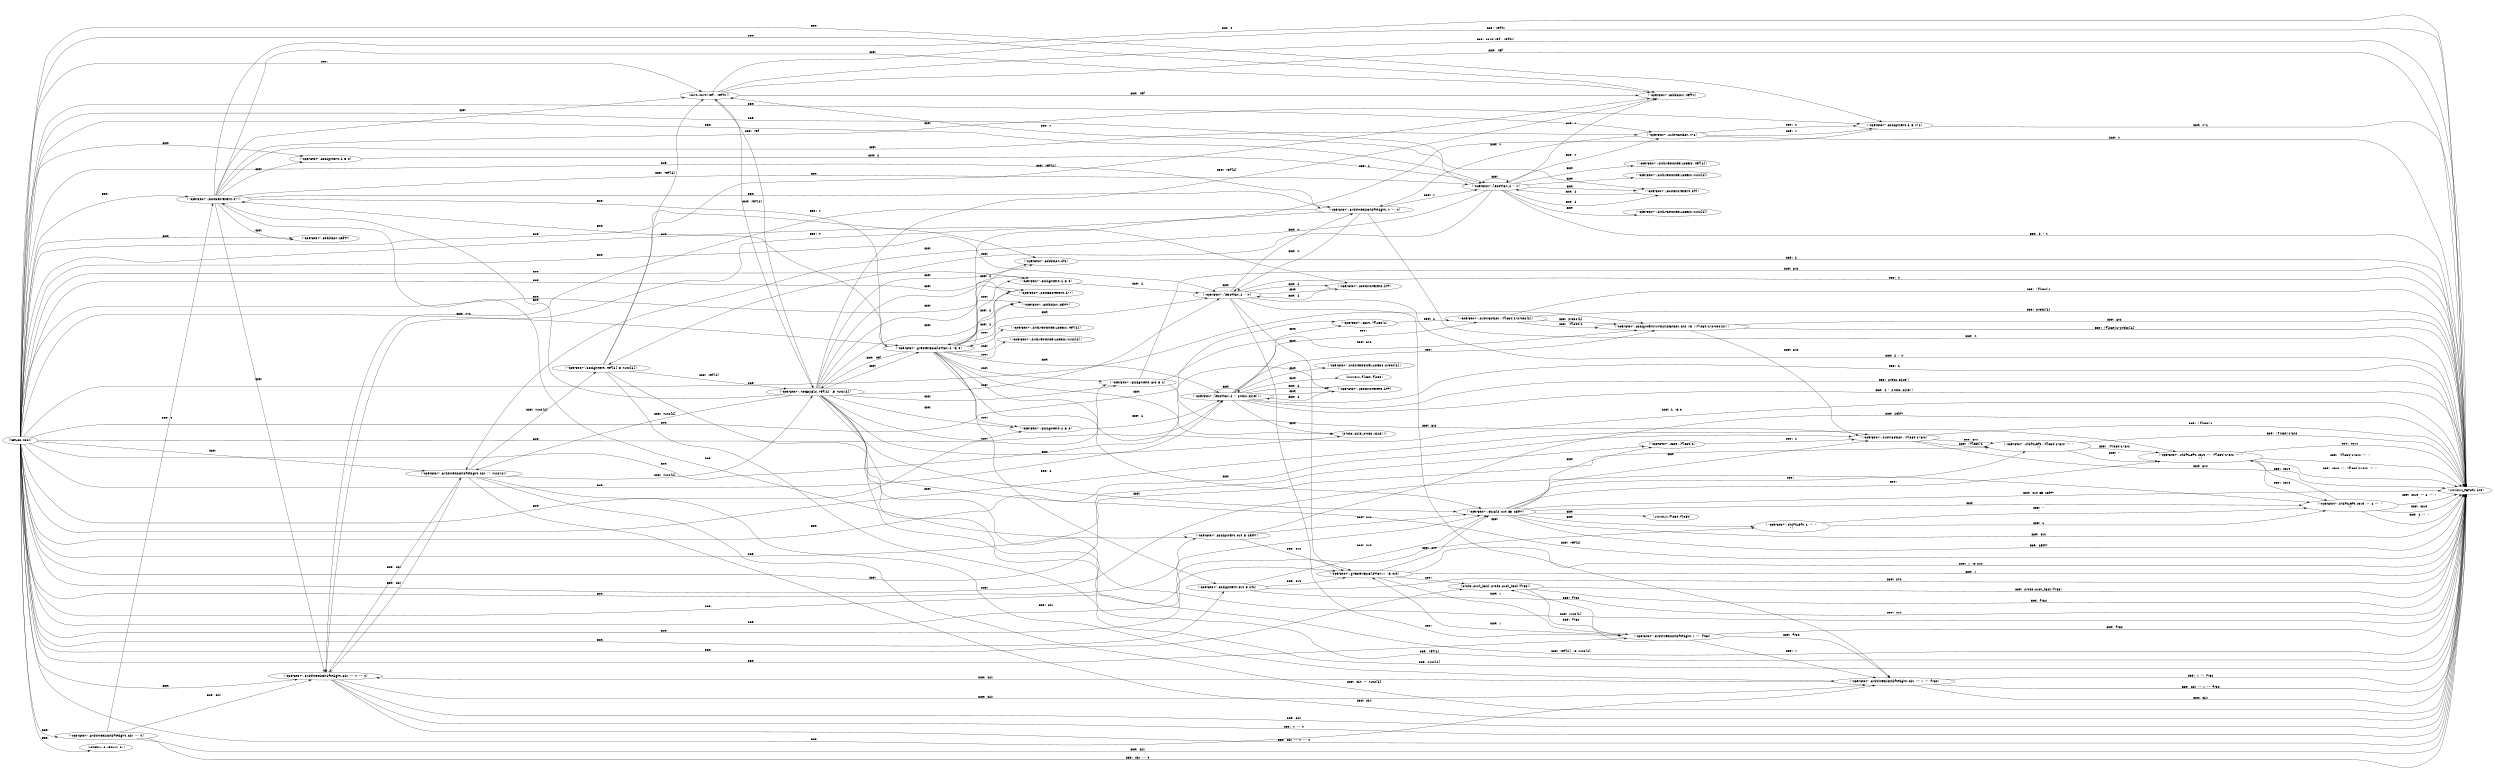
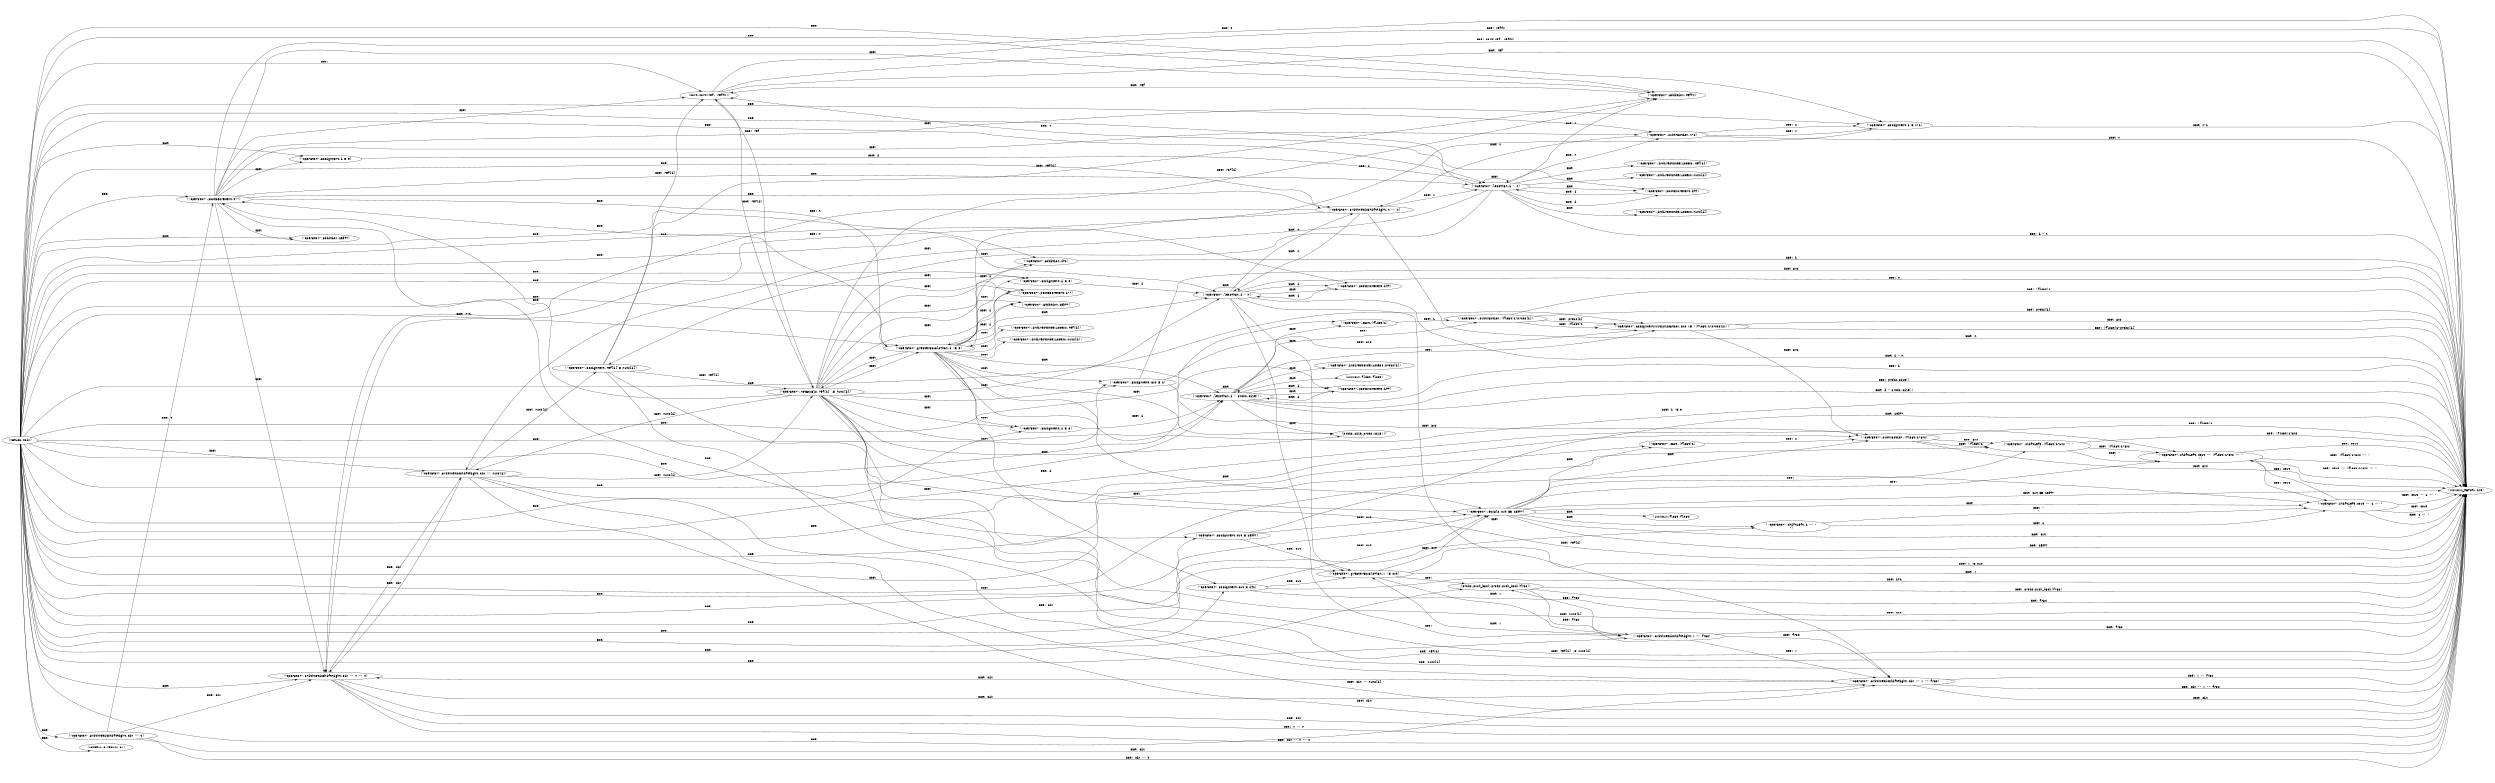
  digraph {
    fontname="DejaVu Sans Mono"
    rankdir=LR
    node [fontname="DejaVu Sans Mono"]
    edge [fontname="DejaVu Sans Mono"]
    n1 [label="(METHOD,main)"]
    n2 [label="(<operator>.arithmeticShiftRight,cin >> t)"]
    n3 [label="(<operator>.postDecrement,t--)"]
    n4 [label="(LITERAL,0,return 0;)"]
    n5 [label="(<operator>.arithmeticShiftRight,cin >> n >> m)"]
    n6 [label="(sort,sort(ref, ref+n))"]
    n7 [label="(<operator>.assignment,cut = 1e9+7)"]
    n8 [label="(<operator>.assignment,ans = 1)"]
    n9 [label="(<operator>.shiftLeft,cout << (float)1-ans << \"\n\")"]
    n10 [label="(<operator>.assignment,i = 0)"]
    n11 [label="(<operator>.lessThan,i < n)"]
    n12 [label="(<operator>.postIncrement,i++)"]
    n13 [label="(<operator>.assignment,i = n-1)"]
    n14 [label="(<operator>.greaterEqualsThan,i >= 0)"]
    n15 [label="(<operator>.postDecrement,i--)"]
    n16 [label="(<operator>.assignment,i = 0)"]
    n17 [label="(<operator>.lessThan,i < m)"]
    n18 [label="(<operator>.postIncrement,i++)"]
    n19 [label="(<operator>.assignment,i = 0)"]
    n20 [label="(<operator>.lessThan,i < probs.size())"]
    n21 [label="(<operator>.postIncrement,i++)"]
    n22 [label="(<operator>.equals,cut == 1e9+7)"]
    n23 [label="(<operator>.arithmeticShiftRight,n >> m)"]
    n24 [label="(<operator>.arithmeticShiftRight,cin >> nums[i])"]
    n25 [label="(<operator>.addition,ref+n)"]
    n26 [label="(<operator>.addition,1e9+7)"]
    n27 [label="(<operator>.arithmeticShiftRight,cin >> x >> frac)"]
    n28 [label="(<operator>.assignmentMultiplication,ans *= ((float)1-probs[i]))"]
    n29 [label="(<operator>.shiftLeft,cout << 1 << \"\n\")"]
    n30 [label="(<operator>.shiftLeft,(float)1-ans << \"\n\")"]
    n31 [label="(<operator>.subtraction,n-1)"]
    n32 [label="(<operator>.greaterEqualsThan,x >= cut)"]
    n33 [label="(probs.push_back,probs.push_back(frac))"]
    n34 [label="(<operator>.addition,1e9+7)"]
    n35 [label="(<operator>.subtraction,(float)1-ans)"]
    n36 [label="(<operator>.assignment,cut = i+1)"]
    n37 [label="(<operator>.arithmeticShiftRight,x >> frac)"]
    n38 [label="(<operator>.shiftLeft,1 << \"\n\")"]
    n39 [label="(<operator>.cast,(float)1)"]
    n40 [label="(<operator>.cast,(float)1)"]
    n41 [label="(<operator>.addition,i+1)"]
    n42 [label="(UNKNOWN_RETURN,int)"]
    n43 [label="(<operator>.notEquals,ref[i] != nums[i])"]
    n44 [label="(<operator>.assignment,ref[i] = nums[i])"]
    n45 [label="(<operator>.indirectIndexAccess,nums[i])"]
    n46 [label="(<operator>.indirectIndexAccess,ref[i])"]
    n47 [label="(<operator>.indirectIndexAccess,nums[i])"]
    n48 [label="(probs.size,probs.size())"]
    n49 [label="(<operator>.indirectIndexAccess,ref[i])"]
    n50 [label="(<operator>.indirectIndexAccess,nums[i])"]
    n51 [label="(<operator>.subtraction,(float)1-probs[i])"]
    n52 [label="(<operator>.indirectIndexAccess,probs[i])"]
    n53 [label="(UNKNOWN,float,float)"]
    n54 [label="(UNKNOWN,float,float)"]
    n1 -> n2 [label="DDG: "]
    n1 -> n3 [label="DDG: "]
    n1 -> n4 [label="DDG: "]
    n1 -> n5 [label="DDG: "]
    n1 -> n6 [label="DDG: "]
    n1 -> n7 [label="DDG: "]
    n1 -> n8 [label="DDG: "]
    n1 -> n9 [label="DDG: "]
    n1 -> n10 [label="DDG: "]
    n1 -> n11 [label="DDG: "]
    n1 -> n12 [label="DDG: "]
    n1 -> n13 [label="DDG: "]
    n1 -> n14 [label="DDG: n-1"]
    n1 -> n15 [label="DDG: "]
    n1 -> n16 [label="DDG: "]
    n1 -> n17 [label="DDG: "]
    n1 -> n18 [label="DDG: "]
    n1 -> n19 [label="DDG: "]
    n1 -> n20 [label="DDG: "]
    n1 -> n21 [label="DDG: "]
    n1 -> n22 [label="DDG: "]
    n1 -> n23 [label="DDG: "]
    n1 -> n24 [label="DDG: "]
    n1 -> n25 [label="DDG: "]
    n1 -> n26 [label="DDG: "]
    n1 -> n27 [label="DDG: "]
    n1 -> n28 [label="DDG: "]
    n1 -> n29 [label="DDG: "]
    n1 -> n30 [label="DDG: "]
    n1 -> n31 [label="DDG: "]
    n1 -> n32 [label="DDG: "]
    n1 -> n33 [label="DDG: "]
    n1 -> n34 [label="DDG: "]
    n1 -> n35 [label="DDG: "]
    n1 -> n36 [label="DDG: "]
    n1 -> n37 [label="DDG: "]
    n1 -> n38 [label="DDG: "]
    n1 -> n39 [label="DDG: "]
    n1 -> n40 [label="DDG: "]
    n1 -> n41 [label="DDG: "]
    n2 -> n3 [label="DDG: t"]
    n2 -> n5 [label="DDG: cin"]
    n2 -> n42 [label="DDG: cin"]
    n2 -> n42 [label="DDG: cin >> t"]
    n3 -> n5 [label="CDG: "]
    n3 -> n6 [label="CDG: "]
    n3 -> n7 [label="CDG: "]
    n3 -> n10 [label="CDG: "]
    n3 -> n11 [label="CDG: "]
    n3 -> n13 [label="CDG: "]
    n3 -> n14 [label="CDG: "]
    n3 -> n23 [label="CDG: "]
    n3 -> n25 [label="CDG: "]
    n3 -> n26 [label="CDG: "]
    n3 -> n31 [label="CDG: "]
    n3 -> n42 [label="DDG: t"]
    n5 -> n24 [label="DDG: cin"]
    n5 -> n27 [label="DDG: cin"]
    n5 -> n42 [label="DDG: cin"]
    n5 -> n42 [label="DDG: n >> m"]
    n5 -> n42 [label="DDG: cin >> n >> m"]
-   n6 -> n25 [label="DDG: ref"]
+   n25 -> n6 [label="DDG: ref"]
    n6 -> n42 [label="DDG: ref"]
    n6 -> n42 [label="DDG: ref+n"]
    n6 -> n42 [label="DDG: sort(ref, ref+n)"]
    n6 -> n43 [label="DDG: ref"]
    n7 -> n22 [label="DDG: cut"]
    n7 -> n32 [label="DDG: cut"]
    n7 -> n42 [label="DDG: 1e9+7"]
    n8 -> n28 [label="DDG: ans"]
    n8 -> n35 [label="DDG: ans"]
    n8 -> n42 [label="DDG: ans"]
    n9 -> n29 [label="DDG: cout"]
    n9 -> n42 [label="DDG: cout"]
    n9 -> n42 [label="DDG: (float)1-ans << \"\n\""]
    n9 -> n42 [label="DDG: cout << (float)1-ans << \"\n\""]
    n10 -> n11 [label="DDG: i"]
    n11 -> n6 [label="DDG: n"]
    n11 -> n11 [label="CDG: "]
    n11 -> n12 [label="DDG: i"]
    n11 -> n12 [label="CDG: "]
    n11 -> n24 [label="CDG: "]
    n11 -> n25 [label="DDG: n"]
    n11 -> n31 [label="DDG: n"]
    n11 -> n42 [label="DDG: i < n"]
    n11 -> n44 [label="CDG: "]
    n11 -> n45 [label="CDG: "]
    n11 -> n46 [label="CDG: "]
    n11 -> n47 [label="CDG: "]
    n12 -> n11 [label="DDG: i"]
    n13 -> n14 [label="DDG: i"]
    n13 -> n42 [label="DDG: n-1"]
    n14 -> n3 [label="CDG: "]
    n14 -> n8 [label="CDG: "]
    n14 -> n15 [label="DDG: i"]
    n14 -> n16 [label="CDG: "]
    n14 -> n17 [label="CDG: "]
    n14 -> n19 [label="CDG: "]
    n14 -> n20 [label="CDG: "]
    n14 -> n22 [label="CDG: "]
    n14 -> n34 [label="CDG: "]
    n14 -> n36 [label="DDG: i"]
    n14 -> n41 [label="DDG: i"]
    n14 -> n42 [label="DDG: i >= 0"]
-   n14 -> n43 [label="DDG: ref"]
+   n14 -> n43 [label="CDG: "]
    n14 -> n48 [label="CDG: "]
    n14 -> n49 [label="CDG: "]
    n14 -> n50 [label="CDG: "]
    n15 -> n14 [label="DDG: i"]
    n16 -> n17 [label="DDG: i"]
    n17 -> n17 [label="CDG: "]
    n17 -> n18 [label="DDG: i"]
    n17 -> n18 [label="CDG: "]
    n17 -> n23 [label="DDG: m"]
    n17 -> n27 [label="CDG: "]
    n17 -> n32 [label="CDG: "]
    n17 -> n37 [label="CDG: "]
    n17 -> n42 [label="DDG: m"]
    n17 -> n42 [label="DDG: i < m"]
    n18 -> n17 [label="DDG: i"]
    n19 -> n20 [label="DDG: i"]
    n20 -> n20 [label="CDG: "]
    n20 -> n21 [label="DDG: i"]
    n20 -> n21 [label="CDG: "]
    n20 -> n28 [label="CDG: "]
    n20 -> n40 [label="CDG: "]
    n20 -> n42 [label="DDG: i"]
    n20 -> n42 [label="DDG: probs.size()"]
    n20 -> n42 [label="DDG: i < probs.size()"]
    n20 -> n48 [label="CDG: "]
    n20 -> n51 [label="CDG: "]
    n20 -> n52 [label="CDG: "]
    n20 -> n53 [label="CDG: "]
    n21 -> n20 [label="DDG: i"]
    n22 -> n9 [label="CDG: "]
    n22 -> n29 [label="CDG: "]
    n22 -> n30 [label="CDG: "]
    n22 -> n35 [label="CDG: "]
    n22 -> n38 [label="CDG: "]
    n22 -> n39 [label="CDG: "]
    n22 -> n42 [label="DDG: cut"]
    n22 -> n42 [label="DDG: 1e9+7"]
    n22 -> n42 [label="DDG: cut == 1e9+7"]
    n22 -> n54 [label="CDG: "]
    n23 -> n5 [label="DDG: m"]
    n23 -> n5 [label="DDG: n"]
    n23 -> n11 [label="DDG: n"]
    n23 -> n17 [label="DDG: m"]
    n23 -> n42 [label="DDG: m"]
    n24 -> n5 [label="DDG: cin"]
    n24 -> n27 [label="DDG: cin"]
    n24 -> n42 [label="DDG: cin"]
    n24 -> n42 [label="DDG: cin >> nums[i]"]
    n24 -> n43 [label="DDG: nums[i]"]
    n24 -> n44 [label="DDG: nums[i]"]
    n27 -> n5 [label="DDG: cin"]
    n27 -> n42 [label="DDG: cin"]
    n27 -> n42 [label="DDG: x >> frac"]
    n27 -> n42 [label="DDG: cin >> x >> frac"]
    n28 -> n35 [label="DDG: ans"]
    n28 -> n42 [label="DDG: ans"]
    n28 -> n42 [label="DDG: (float)1-probs[i]"]
    n29 -> n9 [label="DDG: cout"]
    n29 -> n42 [label="DDG: cout"]
    n29 -> n42 [label="DDG: 1 << \"\n\""]
    n29 -> n42 [label="DDG: cout << 1 << \"\n\""]
    n30 -> n9 [label="DDG: (float)1-ans"]
    n30 -> n9 [label="DDG: \"\n\""]
    n30 -> n42 [label="DDG: (float)1-ans"]
    n31 -> n13 [label="DDG: 1"]
    n31 -> n13 [label="DDG: n"]
    n31 -> n23 [label="DDG: n"]
    n31 -> n42 [label="DDG: n"]
    n32 -> n22 [label="DDG: cut"]
    n32 -> n33 [label="CDG: "]
    n32 -> n37 [label="DDG: x"]
    n32 -> n42 [label="DDG: x"]
    n32 -> n42 [label="DDG: x >= cut"]
    n33 -> n37 [label="DDG: frac"]
    n33 -> n42 [label="DDG: frac"]
    n33 -> n42 [label="DDG: probs.push_back(frac)"]
    n35 -> n30 [label="DDG: (float)1"]
    n35 -> n30 [label="DDG: ans"]
    n35 -> n42 [label="DDG: (float)1"]
    n35 -> n42 [label="DDG: ans"]
    n36 -> n22 [label="DDG: cut"]
    n36 -> n32 [label="DDG: cut"]
    n36 -> n42 [label="DDG: cut"]
    n36 -> n42 [label="DDG: i+1"]
    n37 -> n27 [label="DDG: frac"]
    n37 -> n27 [label="DDG: x"]
    n37 -> n32 [label="DDG: x"]
    n37 -> n33 [label="DDG: frac"]
    n37 -> n42 [label="DDG: frac"]
    n38 -> n29 [label="DDG: \"\n\""]
    n38 -> n29 [label="DDG: 1"]
    n39 -> n35 [label="DDG: 1"]
    n40 -> n51 [label="DDG: 1"]
    n41 -> n42 [label="DDG: i"]
    n43 -> n3 [label="CDG: "]
    n43 -> n6 [label="DDG: ref[i]"]
    n43 -> n8 [label="CDG: "]
    n43 -> n14 [label="CDG: "]
    n43 -> n15 [label="CDG: "]
    n43 -> n16 [label="CDG: "]
    n43 -> n17 [label="CDG: "]
    n43 -> n19 [label="CDG: "]
    n43 -> n20 [label="CDG: "]
    n43 -> n22 [label="CDG: "]
    n43 -> n24 [label="DDG: nums[i]"]
    n43 -> n25 [label="DDG: ref[i]"]
    n43 -> n34 [label="CDG: "]
    n43 -> n41 [label="CDG: "]
    n43 -> n42 [label="DDG: ref[i]"]
    n43 -> n42 [label="DDG: nums[i]"]
    n43 -> n42 [label="DDG: ref[i] != nums[i]"]
    n43 -> n48 [label="CDG: "]
    n44 -> n6 [label="DDG: ref[i]"]
    n44 -> n25 [label="DDG: ref[i]"]
    n44 -> n42 [label="DDG: ref[i]"]
    n44 -> n42 [label="DDG: nums[i]"]
    n44 -> n43 [label="DDG: ref[i]"]
    n51 -> n28 [label="DDG: (float)1"]
    n51 -> n28 [label="DDG: probs[i]"]
    n51 -> n42 [label="DDG: (float)1"]
    n51 -> n42 [label="DDG: probs[i]"]
  }
